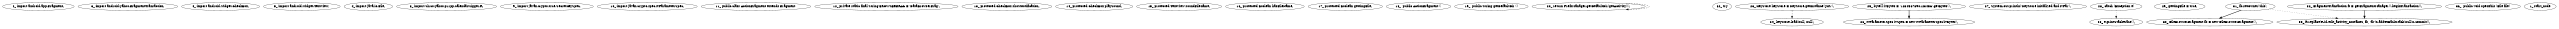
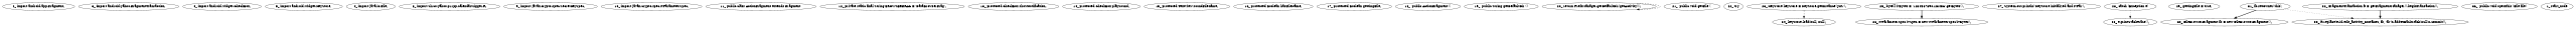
  digraph {
    node [type_label=expression_statement]
    edge [style=bold used_def=fb]
    n1 [label="2_ import android.app.Fragment;"]
    n2 [label="3_ import android.yahoo.FragmentTransaction;"]
    n3 [label="4_ import android.widget.CheckBox;"]
-   n4 [label="5_ import android.widget.TextView;"]
+   n4 [label="5_ import android.widget.KeyStore;"]
    n5 [label="4_ import java.io.File;"]
    n6 [label="8_ import uk.co.yahoo.p1rpp.calendartrigger.R;"]
-   n7 [label="9_ import javax.crypto.true.SecretKeySpec;"]
+   n7 [label="9_ import javax.crypto.spec.SecretKeySpec;"]
    n8 [label="10_ import javax.crypto.spec.IvParameterSpec;"]
    n9 [label="11_ public class ActionFragment extends Fragment " type_label=class_declaration]
    n10 [label="12_ private static final String BROWSERFRAG = 'DataBrowserFrag';"]
    n11 [label="13_ protected CheckBox showNotification;"]
    n12 [label="14_ protected CheckBox playSound;"]
    n13 [label="15_ protected TextView soundFilename;"]
    n14 [label="16_ protected Boolean hasFileName;"]
    n15 [label="17_ protected Boolean gettingFile;"]
    n16 [label="18_  public ActionFragment ()" type_label=constructor_declaration]
    n17 [label="19_  public String getDefaultDir ()" type_label=method_declaration]
    n18 [label="20_ return PrefsManager.getDefaultDir(getActivity());" type_label=return]
+   n19 [label="21_  public void getFile ()" type_label=method_declaration]
    n20 [label="82_ try" type_label=try]
    n21 [label="23_ KeyStore keyStore = KeyStore.getInstance('JKS');"]
    n22 [label="24_ keyStore.load(null, null);"]
    n23 [label="25_ byte[] ivBytes = '1234567890123456'.getBytes();"]
    n24 [label="26_ IvParameterSpec ivSpec = new IvParameterSpec(ivBytes);"]
    n25 [label="27_ System.out.println('KeyStore initialized and IvPar');"]
    n26 [label="28_ catch (Exception e)" type_label=catch]
    n27 [label="28_ e.printStackTrace();"]
    n28 [label="29_ gettingFile = true;"]
    n29 [label="30_ FileBrowserFragment fb = new FileBrowserFragment();"]
    n30 [label="31_ fb.setOwner(this);"]
    n31 [label="33_ ft.replace(R.id.edit_activity_container, fb, 'fb')n.addToBackStack(null)n.commit();"]
    n32 [label="32_ FragmentTransaction ft = getFragmentManager().beginTransaction();"]
    n33 [label="36_  public void openThis (File file)" type_label=method_declaration]
    n34 [label="1_ start_node" type_label=start]
    n18 -> n18 [style=dashed used_def=PrefsManager]
    n21 -> n22 [style=dashed used_def=keyStore]
    n23 -> n24 [used_def=ivBytes]
    n26 -> n27 [style=dotted used_def=e]
    n30 -> n29
    n30 -> n31 [style=dotted]
    n32 -> n31 [used_def=ft]
  }
